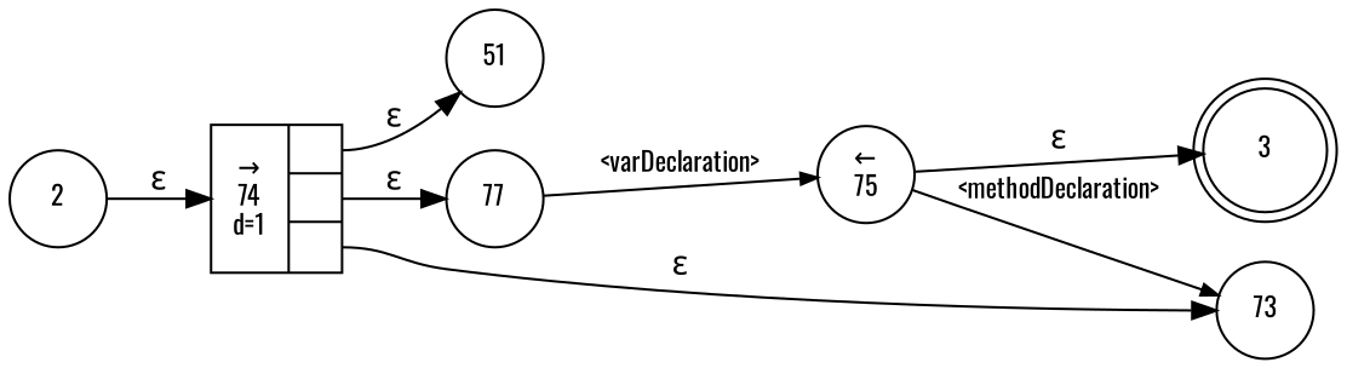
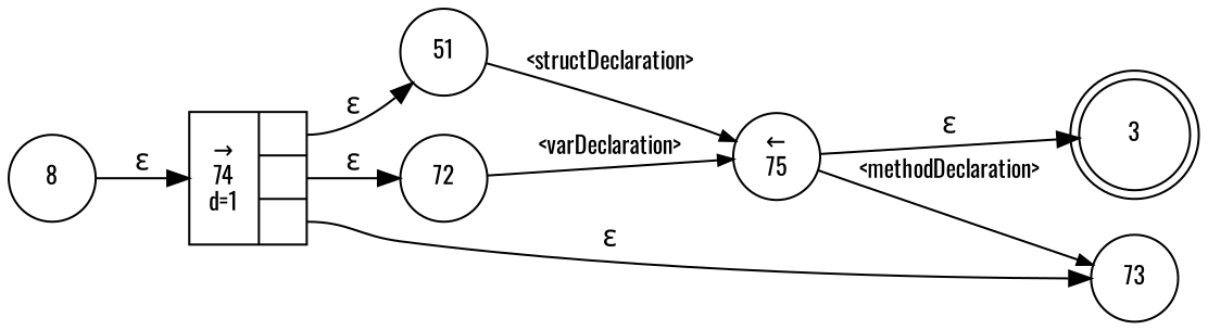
  digraph {
    fontname=Oswald
    rankdir=LR
    node [fixedsize=true fontname=Oswald fontsize=11 shape=circle peripheries=1]
    edge [fontname=Oswald]
    n1 [label=3 shape=doublecircle width=.6 peripheries=""]
-   n2 [label=2 width=.55]
+   n2 [label=8 width=.55]
    n3 [fixedsize=false label="{&rarr;\n74\nd=1|{<p0>|<p1>|<p2>}}" shape=record]
    n4 [label=51 width=.55]
-   n5 [label=77 width=.55]
+   n5 [label=72 width=.55]
    n6 [label=73 width=.55]
    n7 [label="&larr;\n75" width=.55]
    n2 -> n3 [label="&epsilon;"]
    n3 -> n4 [label="&epsilon;" tailport=p0]
    n3 -> n5 [label="&epsilon;" tailport=p1]
    n3 -> n6 [label="&epsilon;" tailport=p2]
+   n4 -> n7 [arrowhead=normal arrowsize=.7 fontsize=11 label="<structDeclaration>"]
    n5 -> n7 [arrowhead=normal arrowsize=.7 fontsize=11 label="<varDeclaration>"]
    n7 -> n1 [label="&epsilon;"]
    n7 -> n6 [arrowhead=normal arrowsize=.7 fontsize=11 label="<methodDeclaration>"]
  }
